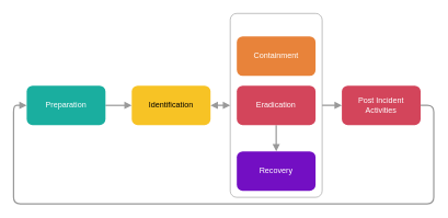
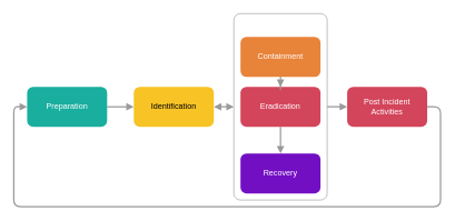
  <mxCell id="0" />
  <mxCell id="1" parent="0" />
  <mxCell id="2" value="" style="edgeStyle=orthogonalEdgeStyle;rounded=0;orthogonalLoop=1;jettySize=auto;html=1;strokeWidth=2;strokeColor=#999999;endArrow=block;endFill=1;" parent="1" source="3" target="4" edge="1"><mxGeometry relative="1" as="geometry" /></mxCell>
  <mxCell id="3" value="Preparation" style="rounded=1;whiteSpace=wrap;html=1;strokeColor=none;fillColor=#1AAE9F;labelBackgroundColor=none;labelBorderColor=none;fontColor=#FFFFFF;" parent="1" vertex="1"><mxGeometry x="40" y="130" width="120" height="60" as="geometry" /></mxCell>
  <mxCell id="4" value="Identification" style="whiteSpace=wrap;html=1;rounded=1;strokeColor=none;fillColor=#F7C325;" parent="1" vertex="1"><mxGeometry x="200" y="130" width="120" height="60" as="geometry" /></mxCell>
  <mxCell id="5" value="" style="edgeStyle=orthogonalEdgeStyle;rounded=1;orthogonalLoop=1;jettySize=auto;html=1;exitX=1;exitY=0.5;exitDx=0;exitDy=0;strokeColor=#999999;strokeWidth=2;endArrow=block;endFill=1;" parent="1" source="14" target="8" edge="1"><mxGeometry relative="1" as="geometry" /></mxCell>
  <mxCell id="6" value="" style="edgeStyle=orthogonalEdgeStyle;rounded=0;orthogonalLoop=1;jettySize=auto;html=1;strokeColor=#999999;endFill=1;strokeWidth=2;endArrow=block;" parent="1" source="7" target="9" edge="1"><mxGeometry relative="1" as="geometry" /></mxCell>
  <mxCell id="7" value="Eradication" style="whiteSpace=wrap;html=1;rounded=1;fontColor=#FFFFFF;strokeColor=none;fillColor=#D3455B;" parent="1" vertex="1"><mxGeometry x="360" y="130" width="120" height="60" as="geometry" /></mxCell>
  <mxCell id="8" value="Post Incident Activities" style="whiteSpace=wrap;html=1;rounded=1;fontColor=#FFFFFF;strokeColor=none;fillColor=#d3455b;" parent="1" vertex="1"><mxGeometry x="520" y="130" width="120" height="60" as="geometry" /></mxCell>
  <mxCell id="9" value="Recovery" style="whiteSpace=wrap;html=1;rounded=1;fontColor=#FFFFFF;strokeColor=none;fillColor=#730FC3;" parent="1" vertex="1"><mxGeometry x="360" y="230" width="120" height="60" as="geometry" /></mxCell>
+ <mxCell id="10" value="" style="edgeStyle=orthogonalEdgeStyle;rounded=0;orthogonalLoop=1;jettySize=auto;html=1;endArrow=block;endFill=1;strokeWidth=2;strokeColor=#999999;" parent="1" source="11" target="7" edge="1"><mxGeometry relative="1" as="geometry" /></mxCell>
  <mxCell id="11" value="Containment" style="whiteSpace=wrap;html=1;rounded=1;strokeColor=none;fillColor=#E8833A;fontColor=#FFFFFF;" parent="1" vertex="1"><mxGeometry x="360" y="55" width="120" height="60" as="geometry" /></mxCell>
  <mxCell id="12" value="" style="endArrow=block;html=1;entryX=0;entryY=0.5;entryDx=0;entryDy=0;exitX=1;exitY=0.5;exitDx=0;exitDy=0;edgeStyle=orthogonalEdgeStyle;strokeWidth=2;strokeColor=#999999;endFill=1;" parent="1" source="8" target="3" edge="1"><mxGeometry width="50" height="50" relative="1" as="geometry"><mxPoint x="660" y="240" as="sourcePoint" /><mxPoint x="360" y="860" as="targetPoint" /><Array as="points"><mxPoint x="660" y="160" /><mxPoint x="660" y="310" /><mxPoint x="20" y="310" /><mxPoint x="20" y="160" /></Array></mxGeometry></mxCell>
  <mxCell id="13" value="" style="edgeStyle=orthogonalEdgeStyle;orthogonalLoop=1;jettySize=auto;html=1;startArrow=block;startFill=1;endArrow=block;endFill=1;strokeWidth=2;strokeColor=#999999;" parent="1" source="14" target="4" edge="1"><mxGeometry relative="1" as="geometry" /></mxCell>
  <mxCell id="14" value="" style="rounded=1;whiteSpace=wrap;html=1;fillColor=none;arcSize=7;strokeColor=#999999;" parent="1" vertex="1"><mxGeometry x="350" y="20" width="140" height="280" as="geometry" /></mxCell>
